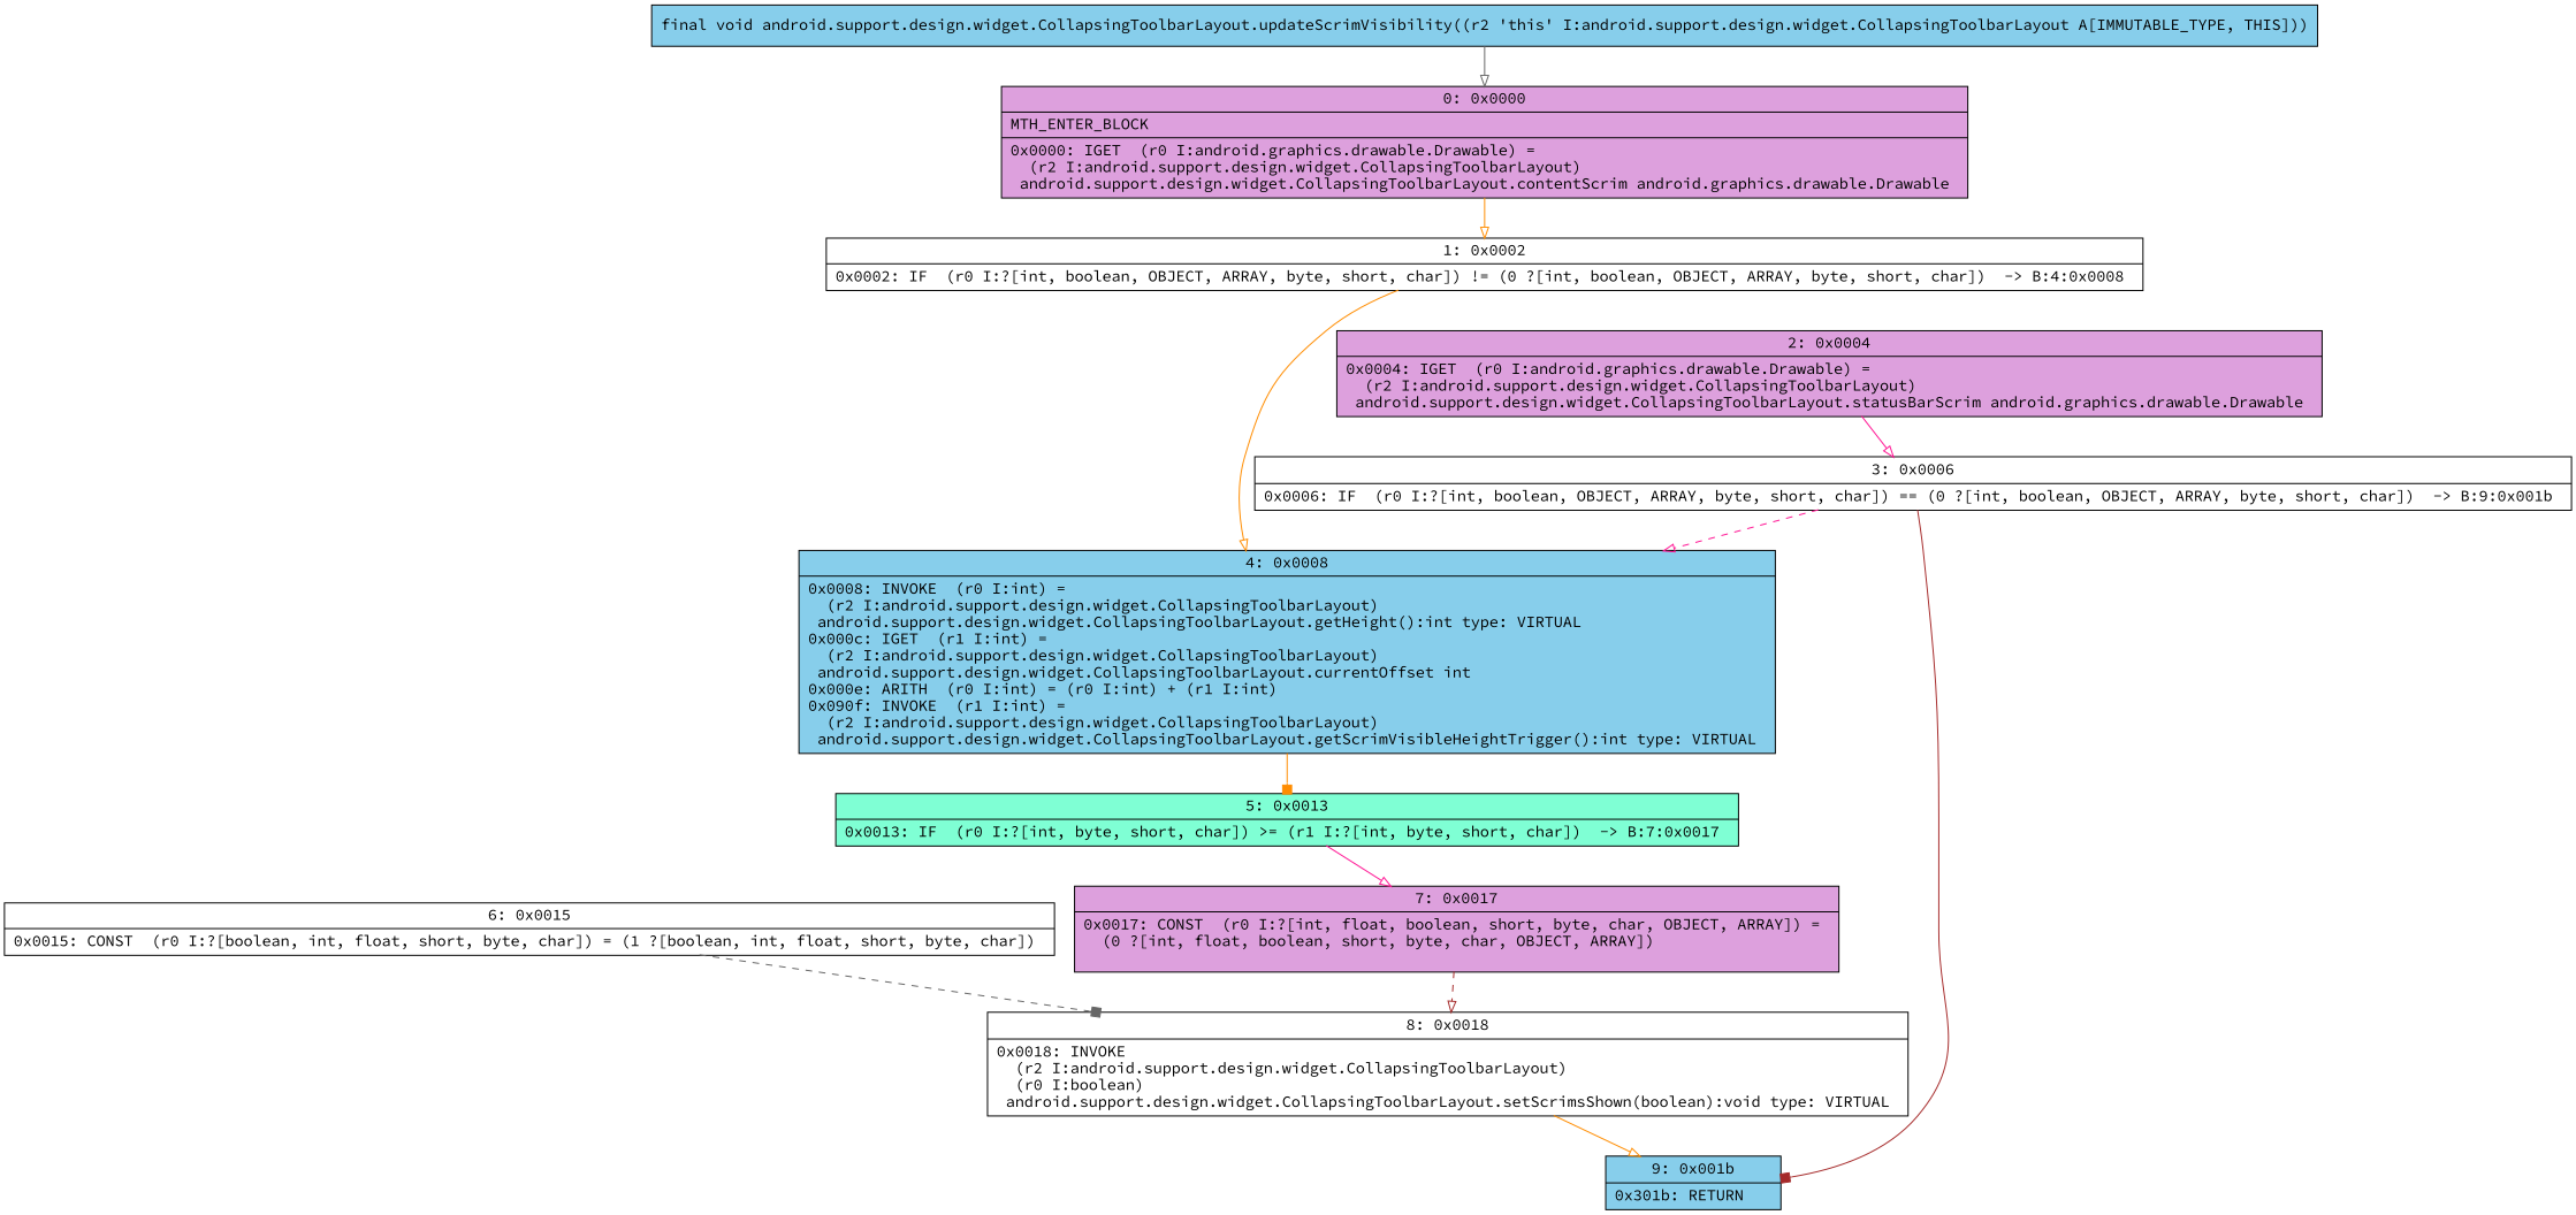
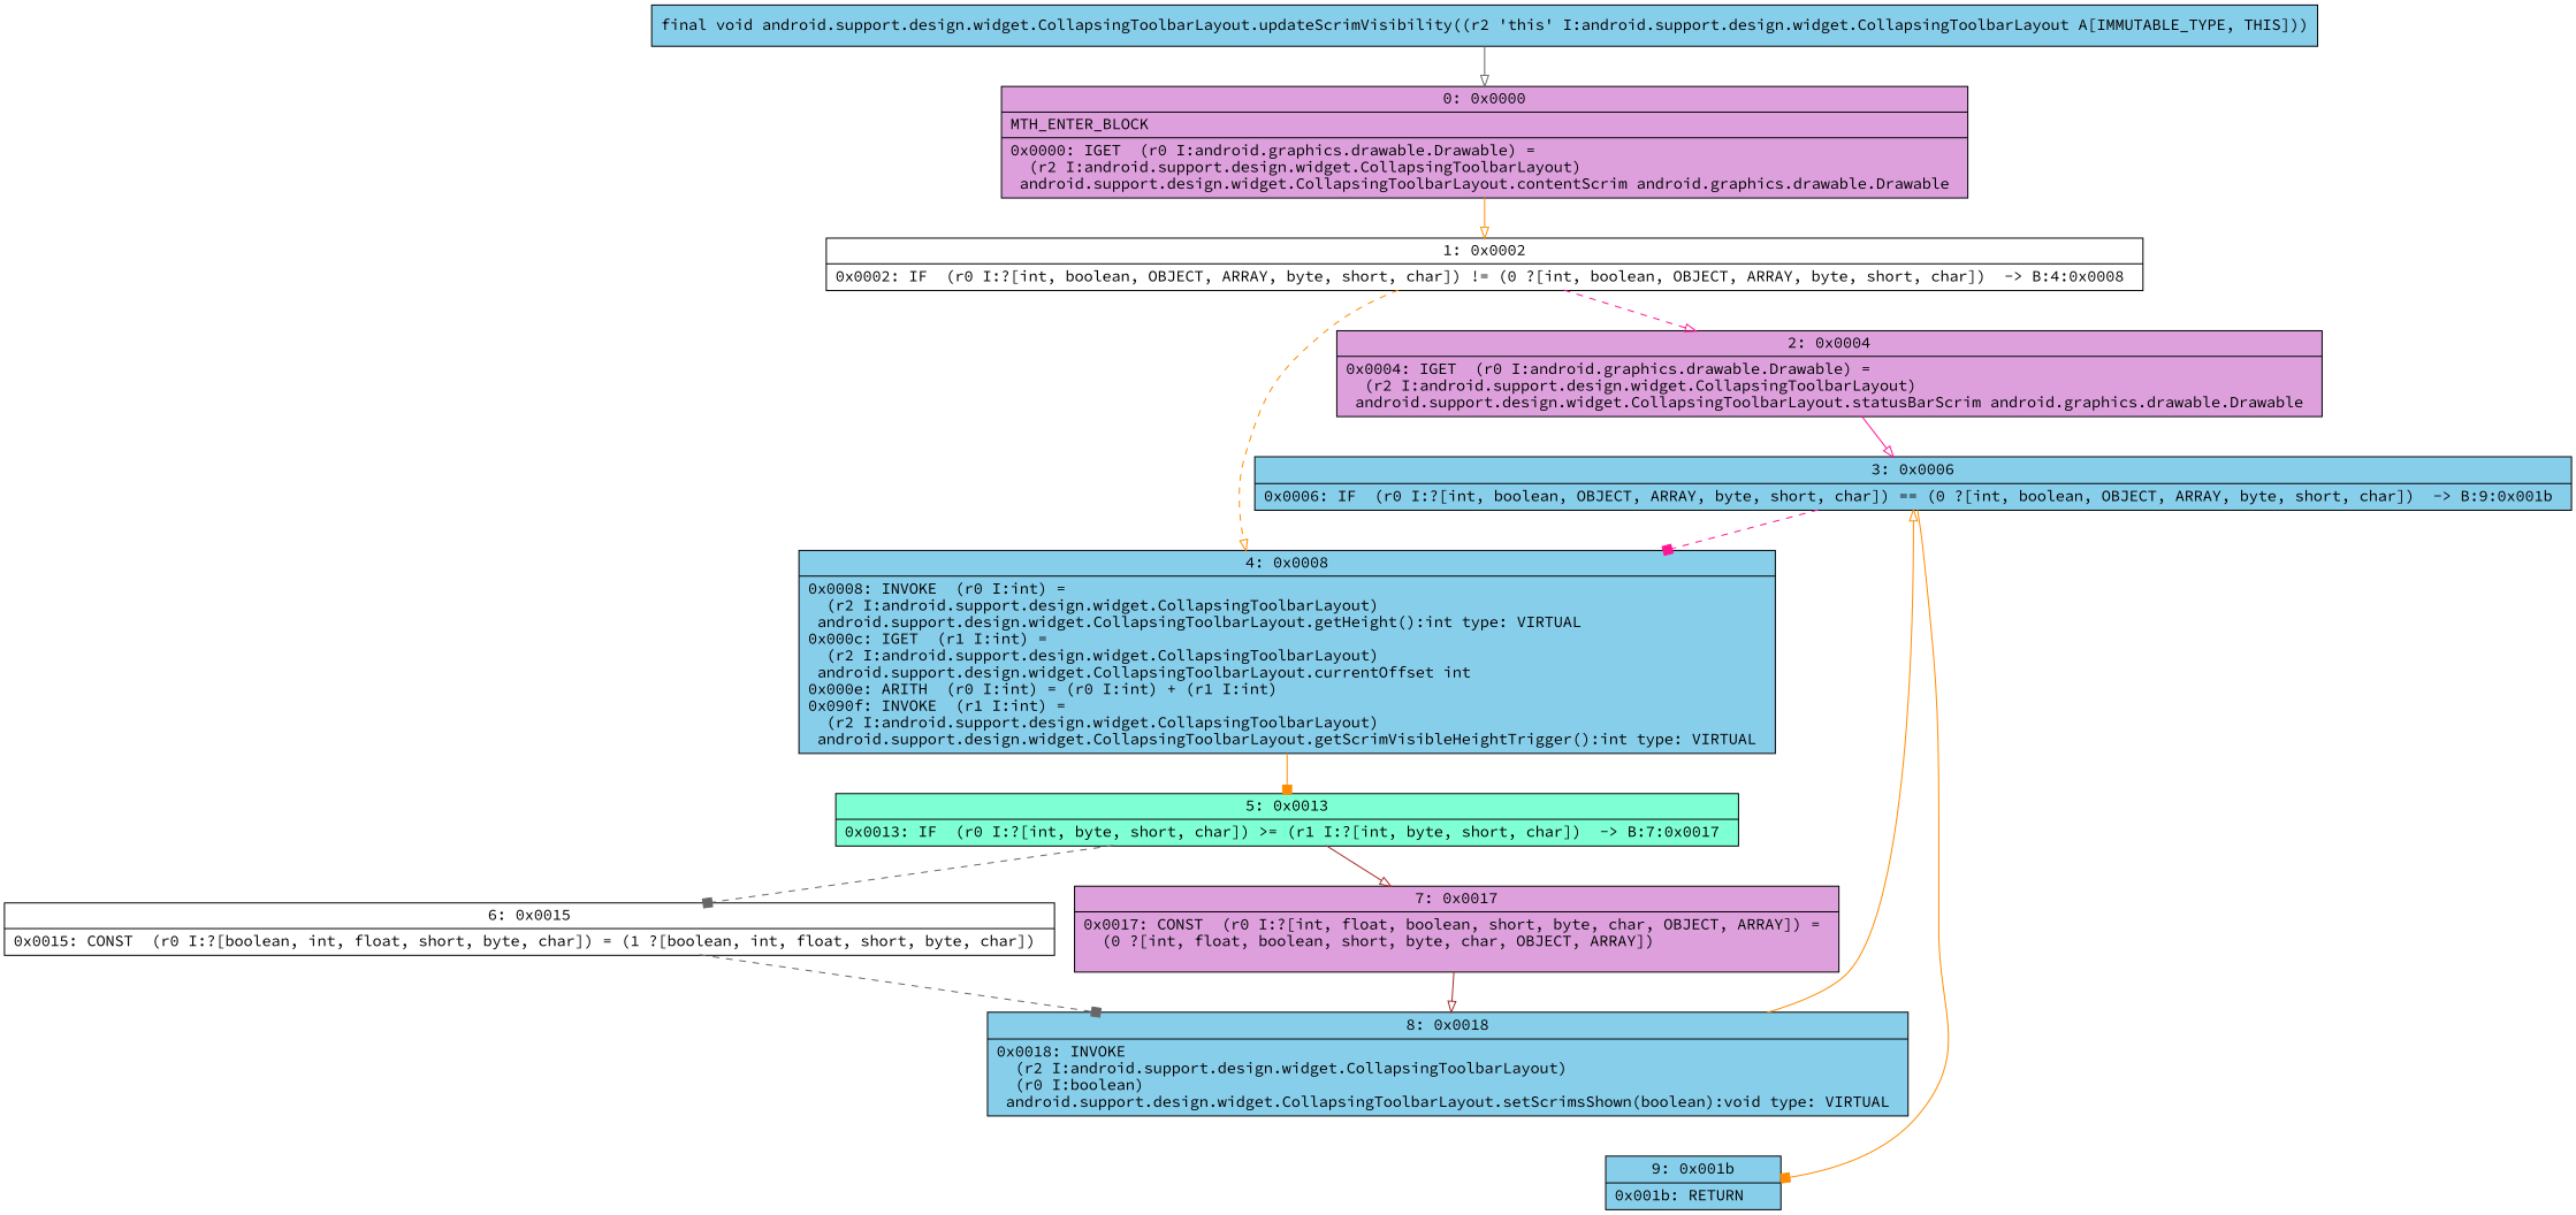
  digraph {
    fontname="Source Code Pro"
    node [fillcolor=skyblue fontname="Source Code Pro" shape=record style=filled]
    edge [arrowhead=onormal color=darkorange fontname="Source Code Pro"]
    n1 [fillcolor=plum label="{0\:\ 0x0000|MTH_ENTER_BLOCK\l|0x0000: IGET  (r0 I:android.graphics.drawable.Drawable) = \l  (r2 I:android.support.design.widget.CollapsingToolbarLayout)\l android.support.design.widget.CollapsingToolbarLayout.contentScrim android.graphics.drawable.Drawable \l}"]
    n2 [fillcolor=white label="{1\:\ 0x0002|0x0002: IF  (r0 I:?[int, boolean, OBJECT, ARRAY, byte, short, char]) != (0 ?[int, boolean, OBJECT, ARRAY, byte, short, char])  \-\> B:4:0x0008 \l}"]
    n3 [fillcolor=plum label="{2\:\ 0x0004|0x0004: IGET  (r0 I:android.graphics.drawable.Drawable) = \l  (r2 I:android.support.design.widget.CollapsingToolbarLayout)\l android.support.design.widget.CollapsingToolbarLayout.statusBarScrim android.graphics.drawable.Drawable \l}"]
    n4 [label="{4\:\ 0x0008|0x0008: INVOKE  (r0 I:int) = \l  (r2 I:android.support.design.widget.CollapsingToolbarLayout)\l android.support.design.widget.CollapsingToolbarLayout.getHeight():int type: VIRTUAL \l0x000c: IGET  (r1 I:int) = \l  (r2 I:android.support.design.widget.CollapsingToolbarLayout)\l android.support.design.widget.CollapsingToolbarLayout.currentOffset int \l0x000e: ARITH  (r0 I:int) = (r0 I:int) + (r1 I:int) \l0x090f: INVOKE  (r1 I:int) = \l  (r2 I:android.support.design.widget.CollapsingToolbarLayout)\l android.support.design.widget.CollapsingToolbarLayout.getScrimVisibleHeightTrigger():int type: VIRTUAL \l}"]
-   n5 [fillcolor=white label="{3\:\ 0x0006|0x0006: IF  (r0 I:?[int, boolean, OBJECT, ARRAY, byte, short, char]) == (0 ?[int, boolean, OBJECT, ARRAY, byte, short, char])  \-\> B:9:0x001b \l}"]
+   n5 [label="{3\:\ 0x0006|0x0006: IF  (r0 I:?[int, boolean, OBJECT, ARRAY, byte, short, char]) == (0 ?[int, boolean, OBJECT, ARRAY, byte, short, char])  \-\> B:9:0x001b \l}"]
    n6 [fillcolor=aquamarine label="{5\:\ 0x0013|0x0013: IF  (r0 I:?[int, byte, short, char]) \>= (r1 I:?[int, byte, short, char])  \-\> B:7:0x0017 \l}"]
-   n7 [label="{9\:\ 0x001b|0x301b: RETURN   \l}"]
+   n7 [label="{9\:\ 0x001b|0x001b: RETURN   \l}"]
    n8 [fillcolor=white label="{6\:\ 0x0015|0x0015: CONST  (r0 I:?[boolean, int, float, short, byte, char]) = (1 ?[boolean, int, float, short, byte, char]) \l}"]
    n9 [fillcolor=plum label="{7\:\ 0x0017|0x0017: CONST  (r0 I:?[int, float, boolean, short, byte, char, OBJECT, ARRAY]) = \l  (0 ?[int, float, boolean, short, byte, char, OBJECT, ARRAY])\l \l}"]
-   n10 [fillcolor=white label="{8\:\ 0x0018|0x0018: INVOKE  \l  (r2 I:android.support.design.widget.CollapsingToolbarLayout)\l  (r0 I:boolean)\l android.support.design.widget.CollapsingToolbarLayout.setScrimsShown(boolean):void type: VIRTUAL \l}"]
+   n10 [label="{8\:\ 0x0018|0x0018: INVOKE  \l  (r2 I:android.support.design.widget.CollapsingToolbarLayout)\l  (r0 I:boolean)\l android.support.design.widget.CollapsingToolbarLayout.setScrimsShown(boolean):void type: VIRTUAL \l}"]
    n11 [label="{final void android.support.design.widget.CollapsingToolbarLayout.updateScrimVisibility((r2 'this' I:android.support.design.widget.CollapsingToolbarLayout A[IMMUTABLE_TYPE, THIS])) }"]
    n1 -> n2
-   n2 -> n4
+   n2 -> n3 [color=deeppink style=dashed]
+   n2 -> n4 [style=dashed]
    n3 -> n5 [color=deeppink]
    n4 -> n6 [arrowhead=box]
-   n5 -> n4 [color=deeppink style=dashed]
-   n5 -> n7 [arrowhead=box color=brown]
-   n6 -> n9 [color=deeppink]
+   n5 -> n4 [arrowhead=box color=deeppink style=dashed]
+   n5 -> n7 [arrowhead=box]
+   n6 -> n8 [arrowhead=box color=gray40 style=dashed]
+   n6 -> n9 [color=brown]
    n8 -> n10 [arrowhead=box color=gray40 style=dashed]
-   n9 -> n10 [color=brown style=dashed]
-   n10 -> n7
+   n9 -> n10 [color=brown]
+   n10 -> n5
    n11 -> n1 [color=gray40]
  }
